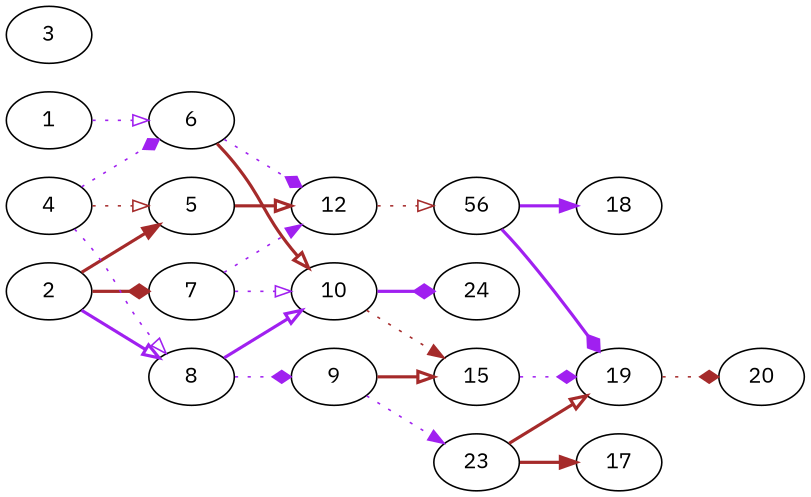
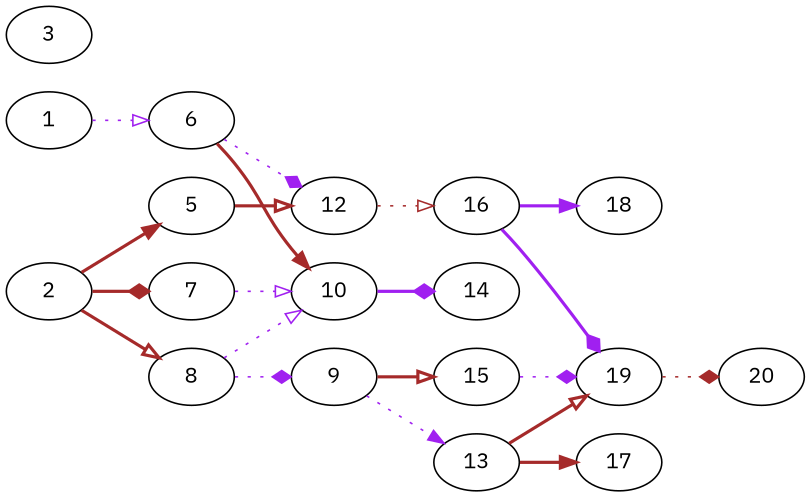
  digraph {
    fontname="IBM Plex Sans"
    rankdir=LR
    node [alpha=0.01 fontname="IBM Plex Sans"]
    edge [arrowhead=onormal color=purple fontname="IBM Plex Sans" style=dotted]
    1 [expect_size=29186048]
    6 [alpha=0.06 expect_size=19004416]
    12 [expect_size=39971840]
    10 [alpha=0.06 expect_size=49007616]
-   16 [alpha=0.02 expect_size=35139584 label=56]
+   16 [alpha=0.02 expect_size=35139584]
    15 [alpha=0.13 expect_size=30863360]
-   14 [alpha=0.10 expect_size=11421696 label=24]
+   14 [alpha=0.10 expect_size=11421696]
    2 [alpha=0.16 expect_size=41719808]
    5 [alpha=0.02 expect_size=50653184]
    7 [alpha=0.17 expect_size=49387520]
    8 [alpha=0.05 expect_size=29512704]
    9 [alpha=0.18 expect_size=18668544]
-   13 [alpha=0.06 expect_size=30234624 label=23]
+   13 [alpha=0.06 expect_size=30234624]
    3 [alpha=0.12 expect_size=39045120]
-   4 [alpha=0.08 expect_size=19675136]
    19 [alpha=0.04 expect_size=6906880]
    18 [alpha=0.05 expect_size=42998784]
    17 [expect_size=49140736]
    20 [alpha=0.14 expect_size=50116608]
    1 -> 6
    6 -> 12 [arrowhead=diamond]
-   6 -> 10 [color=brown style=bold]
+   6 -> 10 [arrowhead=normal color=brown style=bold]
    12 -> 16 [color=brown]
-   10 -> 15 [arrowhead=normal color=brown]
    10 -> 14 [arrowhead=diamond style=bold]
    16 -> 19 [arrowhead=diamond style=bold]
    16 -> 18 [arrowhead=normal style=bold]
    15 -> 19 [arrowhead=diamond]
    2 -> 5 [arrowhead=normal color=brown style=bold]
    2 -> 7 [arrowhead=diamond color=brown style=bold]
-   2 -> 8 [style=bold]
+   2 -> 8 [color=brown style=bold]
    5 -> 12 [color=brown style=bold]
-   7 -> 12 [arrowhead=normal]
    7 -> 10
-   8 -> 10 [style=bold]
+   8 -> 10
    8 -> 9 [arrowhead=diamond]
    9 -> 15 [color=brown style=bold]
    9 -> 13 [arrowhead=normal]
    13 -> 19 [color=brown style=bold]
    13 -> 17 [arrowhead=normal color=brown style=bold]
-   4 -> 6 [arrowhead=diamond]
-   4 -> 5 [color=brown]
-   4 -> 8
    19 -> 20 [arrowhead=diamond color=brown]
  }
